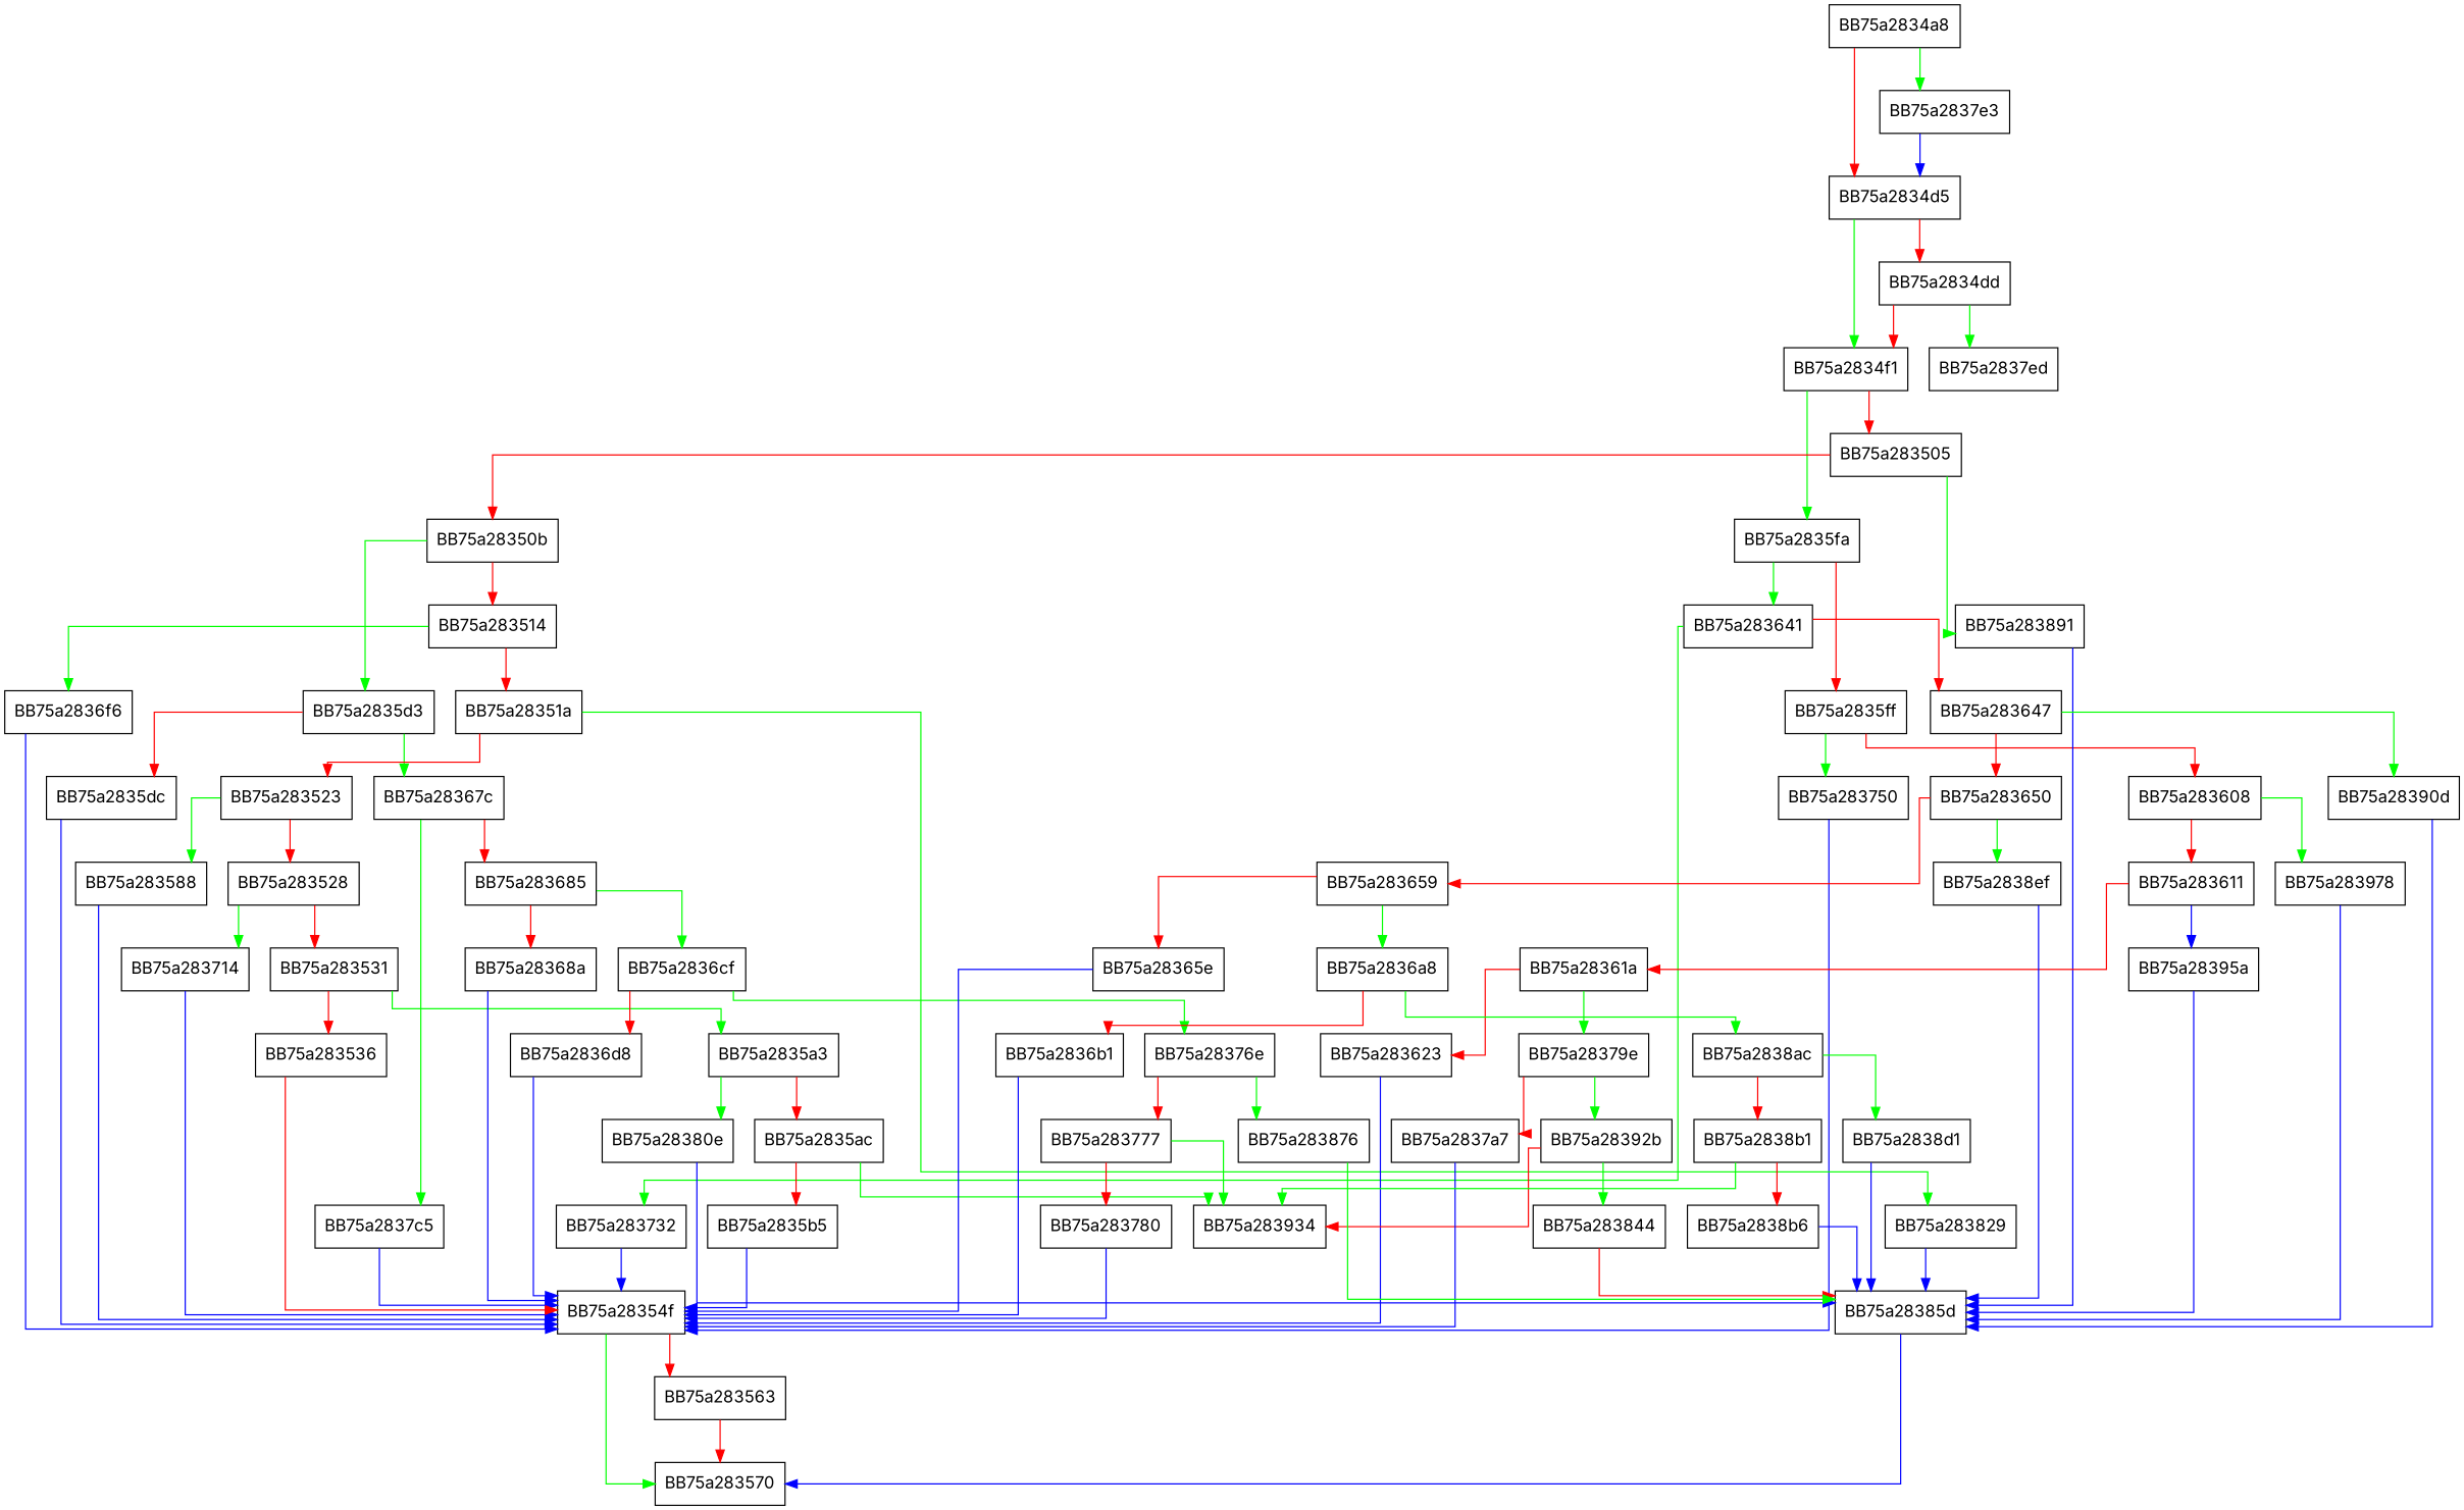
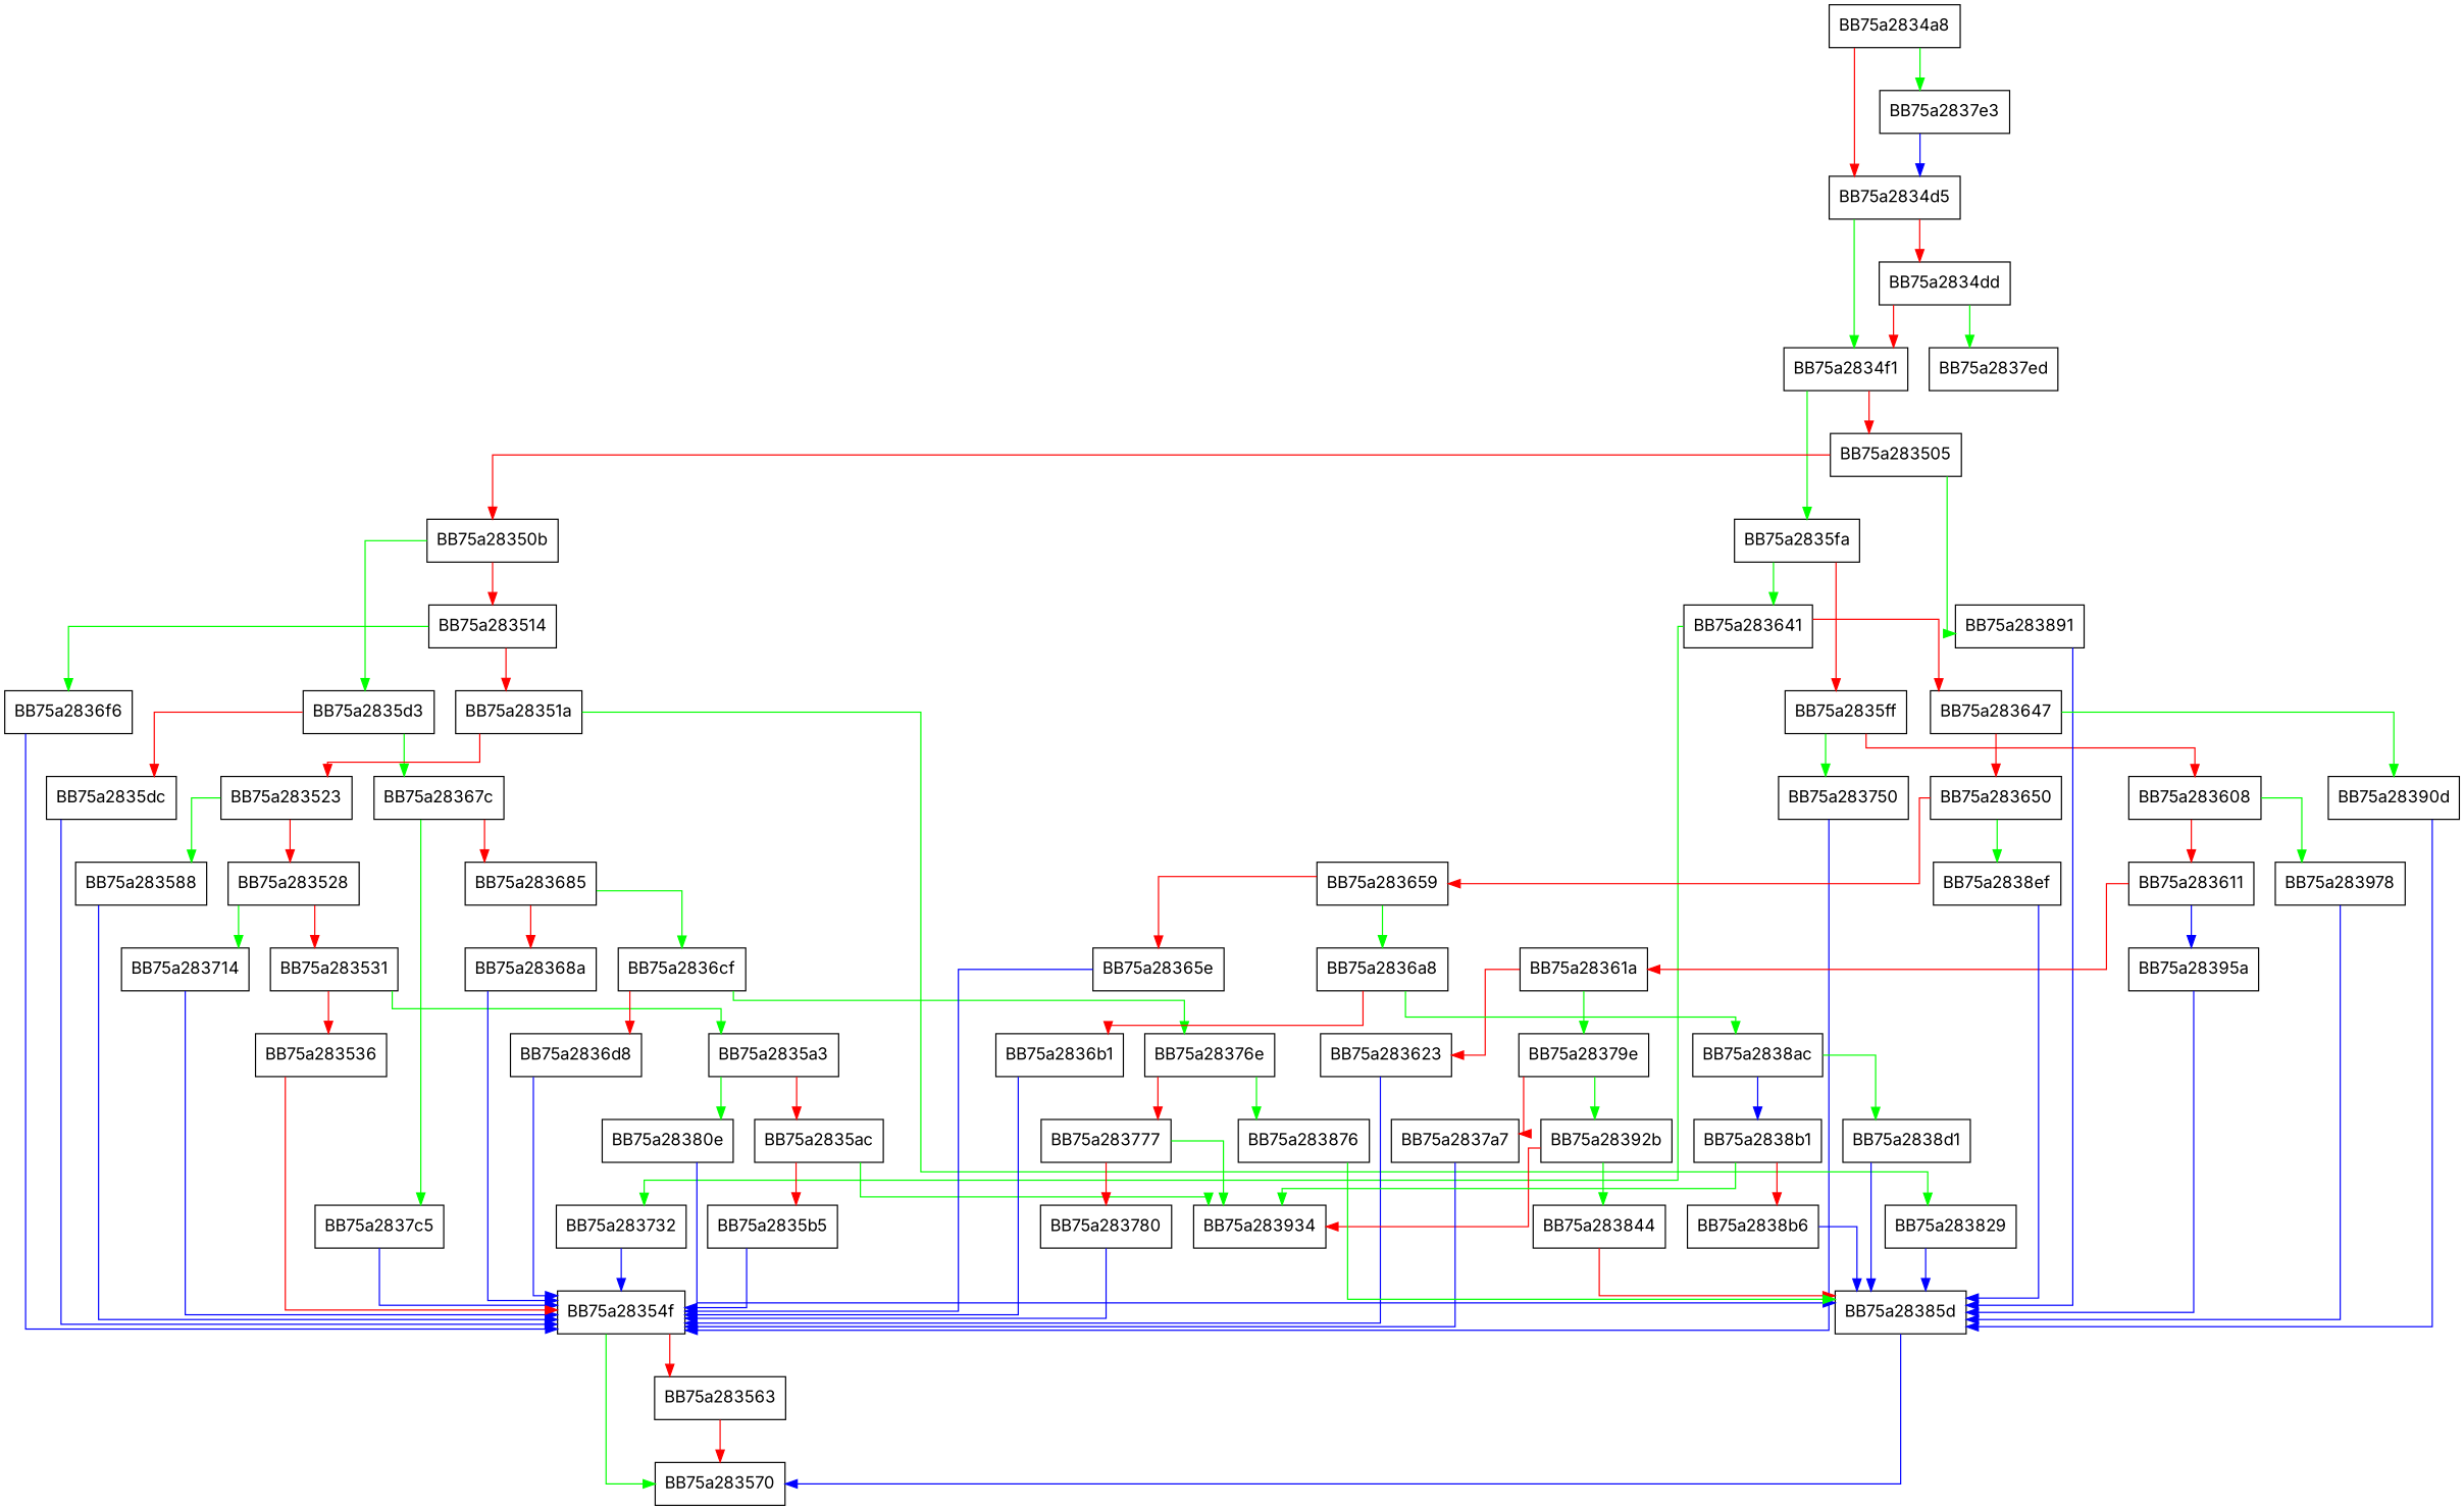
  digraph {
    fontname=Inter
    splines=ortho
    node [fontname=Inter shape=box]
    edge [color=red fontname=Inter]
    BB75a2834a8
    BB75a2837e3
    BB75a2834d5
    BB75a2834f1
    BB75a2834dd
    BB75a2835fa
    BB75a283505
    BB75a2837ed
    BB75a283641
    BB75a2835ff
    BB75a283891
    BB75a28350b
    BB75a283732
    BB75a283647
    BB75a283750
    BB75a283608
    BB75a28385d
    BB75a2835d3
    BB75a283514
    BB75a283570
    BB75a28367c
    BB75a2835dc
    BB75a2836f6
    BB75a28351a
    BB75a2837c5
    BB75a283685
    BB75a28354f
    BB75a283829
    BB75a283523
    BB75a283563
    BB75a283588
    BB75a283528
    BB75a283714
    BB75a283531
    BB75a2835a3
    BB75a283536
    BB75a28380e
    BB75a2835ac
    BB75a283934
    BB75a2835b5
    BB75a2836cf
    BB75a28368a
    BB75a28390d
    BB75a283650
    BB75a283978
    BB75a283611
    BB75a28395a
    BB75a28361a
    BB75a28379e
    BB75a283623
    BB75a28392b
    BB75a2837a7
    BB75a283844
    BB75a2838ef
    BB75a283659
    BB75a2836a8
    BB75a28365e
    BB75a2838ac
    BB75a2836b1
    BB75a2838d1
    BB75a2838b1
    BB75a28376e
    BB75a2836d8
    BB75a283876
    BB75a283777
    BB75a2838b6
    BB75a283780
    BB75a2834a8 -> BB75a2837e3 [color=green]
    BB75a2834a8 -> BB75a2834d5
    BB75a2837e3 -> BB75a2834d5 [color=blue]
    BB75a2834d5 -> BB75a2834f1 [color=green]
    BB75a2834d5 -> BB75a2834dd
    BB75a2834f1 -> BB75a2835fa [color=green]
    BB75a2834f1 -> BB75a283505
    BB75a2834dd -> BB75a2834f1
    BB75a2834dd -> BB75a2837ed [color=green]
    BB75a2835fa -> BB75a283641 [color=green]
    BB75a2835fa -> BB75a2835ff
    BB75a283505 -> BB75a283891 [color=green]
    BB75a283505 -> BB75a28350b
    BB75a283641 -> BB75a283732 [color=green]
    BB75a283641 -> BB75a283647
    BB75a2835ff -> BB75a283750 [color=green]
    BB75a2835ff -> BB75a283608
    BB75a283891 -> BB75a28385d [color=blue]
    BB75a28350b -> BB75a2835d3 [color=green]
    BB75a28350b -> BB75a283514
    BB75a283732 -> BB75a28354f [color=blue]
    BB75a283647 -> BB75a28390d [color=green]
    BB75a283647 -> BB75a283650
    BB75a283750 -> BB75a28354f [color=blue]
    BB75a283608 -> BB75a283978 [color=green]
    BB75a283608 -> BB75a283611
    BB75a28385d -> BB75a283570 [color=blue]
    BB75a2835d3 -> BB75a28367c [color=green]
    BB75a2835d3 -> BB75a2835dc
    BB75a283514 -> BB75a2836f6 [color=green]
    BB75a283514 -> BB75a28351a
    BB75a28367c -> BB75a2837c5 [color=green]
    BB75a28367c -> BB75a283685
    BB75a2835dc -> BB75a28354f [color=blue]
    BB75a2836f6 -> BB75a28354f [color=blue]
    BB75a28351a -> BB75a283829 [color=green]
    BB75a28351a -> BB75a283523
    BB75a2837c5 -> BB75a28354f [color=blue]
    BB75a283685 -> BB75a2836cf [color=green]
    BB75a283685 -> BB75a28368a
    BB75a28354f -> BB75a283570 [color=green]
    BB75a28354f -> BB75a283563
    BB75a283829 -> BB75a28385d [color=blue]
    BB75a283523 -> BB75a283588 [color=green]
    BB75a283523 -> BB75a283528
    BB75a283563 -> BB75a283570
    BB75a283588 -> BB75a28354f [color=blue]
    BB75a283528 -> BB75a283714 [color=green]
    BB75a283528 -> BB75a283531
    BB75a283714 -> BB75a28354f [color=blue]
    BB75a283531 -> BB75a2835a3 [color=green]
    BB75a283531 -> BB75a283536
    BB75a2835a3 -> BB75a28380e [color=green]
    BB75a2835a3 -> BB75a2835ac
    BB75a283536 -> BB75a28354f
    BB75a28380e -> BB75a28385d [color=blue]
    BB75a2835ac -> BB75a283934 [color=green]
    BB75a2835ac -> BB75a2835b5
    BB75a2835b5 -> BB75a28354f [color=blue]
    BB75a2836cf -> BB75a28376e [color=green]
    BB75a2836cf -> BB75a2836d8
    BB75a28368a -> BB75a28354f [color=blue]
    BB75a28390d -> BB75a28385d [color=blue]
    BB75a283650 -> BB75a2838ef [color=green]
    BB75a283650 -> BB75a283659
    BB75a283978 -> BB75a28385d [color=blue]
    BB75a283611 -> BB75a28395a [color=blue]
    BB75a283611 -> BB75a28361a
    BB75a28395a -> BB75a28385d [color=blue]
    BB75a28361a -> BB75a28379e [color=green]
    BB75a28361a -> BB75a283623
    BB75a28379e -> BB75a28392b [color=green]
    BB75a28379e -> BB75a2837a7
    BB75a283623 -> BB75a28354f [color=blue]
    BB75a28392b -> BB75a283934
    BB75a28392b -> BB75a283844 [color=green]
    BB75a2837a7 -> BB75a28354f [color=blue]
    BB75a283844 -> BB75a28385d
    BB75a2838ef -> BB75a28385d [color=blue]
    BB75a283659 -> BB75a2836a8 [color=green]
    BB75a283659 -> BB75a28365e
    BB75a2836a8 -> BB75a2838ac [color=green]
    BB75a2836a8 -> BB75a2836b1
    BB75a28365e -> BB75a28354f [color=blue]
    BB75a2838ac -> BB75a2838d1 [color=green]
-   BB75a2838ac -> BB75a2838b1
+   BB75a2838ac -> BB75a2838b1 [color=blue]
    BB75a2836b1 -> BB75a28354f [color=blue]
    BB75a2838d1 -> BB75a28385d [color=blue]
    BB75a2838b1 -> BB75a283934 [color=green]
    BB75a2838b1 -> BB75a2838b6
    BB75a28376e -> BB75a283876 [color=green]
    BB75a28376e -> BB75a283777
    BB75a2836d8 -> BB75a28354f [color=blue]
    BB75a283876 -> BB75a28385d [color=green]
    BB75a283777 -> BB75a283934 [color=green]
    BB75a283777 -> BB75a283780
    BB75a2838b6 -> BB75a28385d [color=blue]
    BB75a283780 -> BB75a28354f [color=blue]
  }
